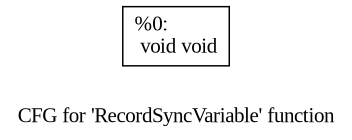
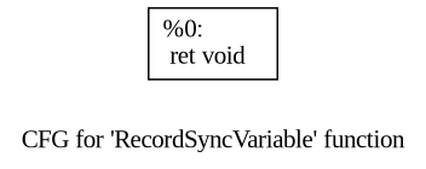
  digraph {
    label="CFG for 'RecordSyncVariable' function"
    rankdir=LR
    fontname="Liberation Serif"
-   n1 [label="{%0:\l  void void\l}" shape=record fontname="Liberation Serif"]
+   n1 [label="{%0:\l  ret void\l}" shape=record fontname="Liberation Serif"]
  }
